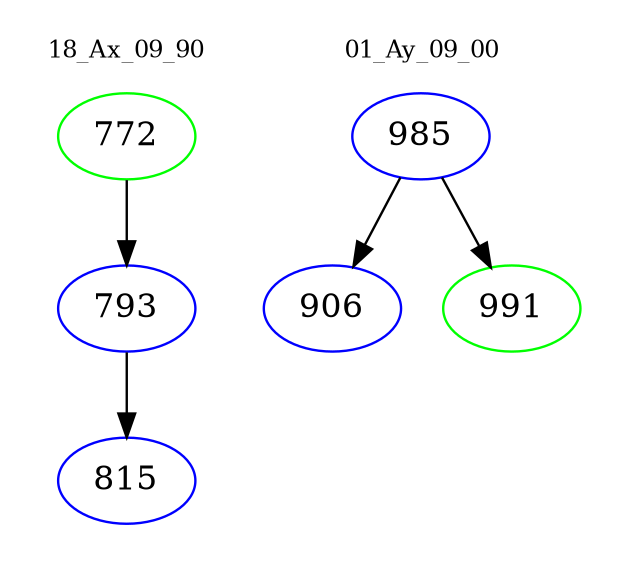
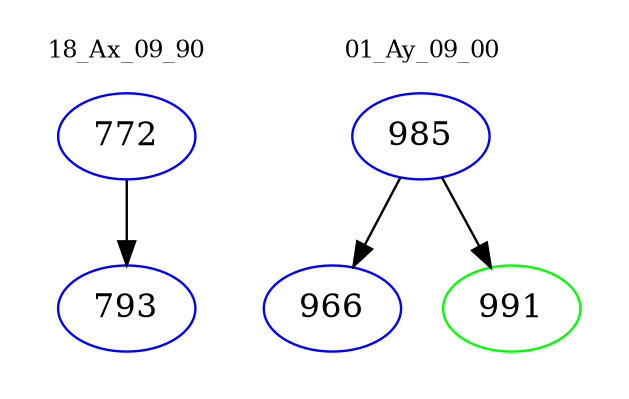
  digraph {
    node [color=blue]
    edge [color=black]
    n1 [label=793]
-   n2 [color=green label=772]
-   n3 [label=815]
+   n2 [label=772]
    n4 [label=985]
-   n5 [label=906]
+   n5 [label=966]
    n6 [color=green label=991]
    subgraph cluster_1 {
      color=white
      fontsize=10
      label="18_Ax_09_90"
      n1
      n2
-     n3
    }
    subgraph cluster_2 {
      color=white
      fontsize=10
      label="01_Ay_09_00"
      n4
      n5
      n6
    }
-   n1 -> n3
    n2 -> n1
    n4 -> n5
    n4 -> n6
  }
